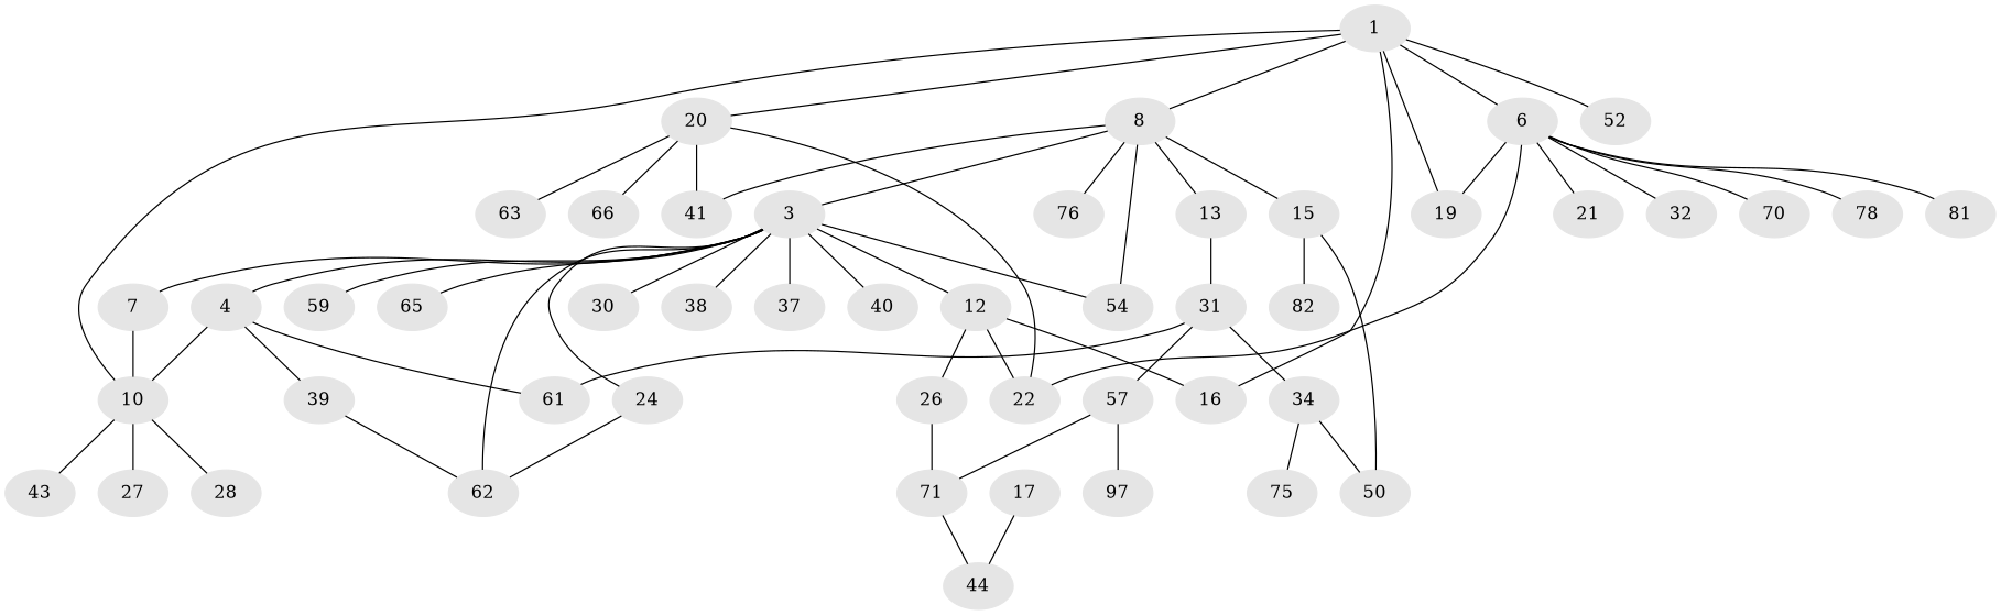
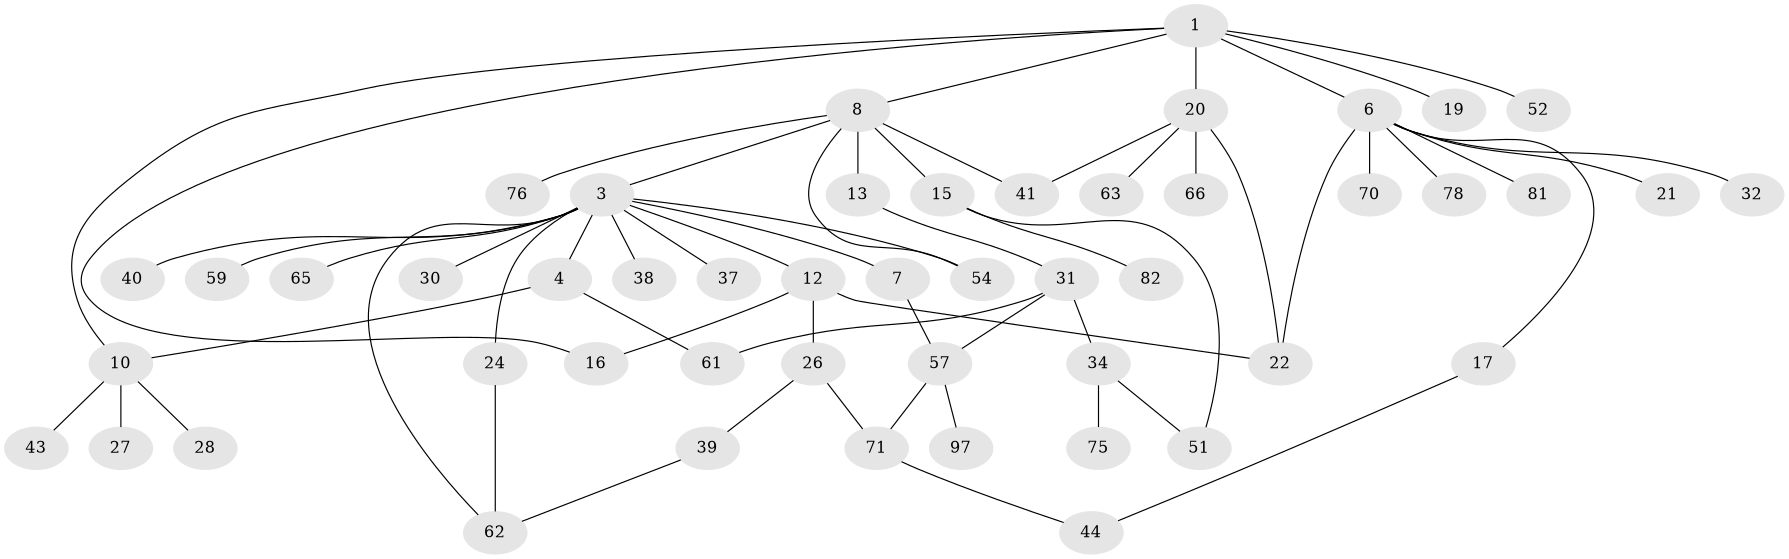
  graph {
    node [color=gray90 style=filled]
    n1 [label=8]
    1
    6 [super="+18+14+9+64"]
    10 [super="+68+11"]
    16
    19
    20 [super="+47+84+23"]
    52 [super="+83"]
    3 [super="+5"]
    13 [super="+86"]
    15 [super="+79"]
    41
    54 [super="+55"]
    76 [super="+101"]
    17 [super="+25+38"]
    21
    22 [super="+35+36"]
    32
    70 [super="+92"]
    78
    81
    27
    28
    43
    63
    66 [super="+88"]
    4
    7 [super="+93"]
    12
    24
    30
    n32 [label=38]
    37
    40 [super="+46"]
    59
    62 [super="+98"]
    65
    31
    82
-   50
+   50 [label=51]
    39
    61 [super="+74+67"]
    57 [super="+58"]
    26 [super="+29+48"]
    44 [super="+69"]
    71 [super="+91"]
    97
    34 [super="+49"]
    75
    n1 -- 3
    n1 -- 13
    n1 -- 15
    n1 -- 41
    n1 -- 54
    n1 -- 76
    1 -- n1
    1 -- 6 [weight=2]
    1 -- 10
    1 -- 16
    1 -- 19
    1 -- 20 [weight=2]
    1 -- 52
-   6 -- 19
+   6 -- 17
    6 -- 21
    6 -- 22
    6 -- 32
    6 -- 70
    6 -- 78
    6 -- 81
    10 -- 27
    10 -- 28
    10 -- 43
    20 -- 41
    20 -- 22
    20 -- 63
    20 -- 66 [weight=2]
    3 -- 54
    3 -- 4
    3 -- 7
    3 -- 12
    3 -- 24
    3 -- 30
    3 -- n32
    3 -- 37
    3 -- 40
    3 -- 59
    3 -- 62
    3 -- 65
    13 -- 31
    15 -- 82
    15 -- 50
    17 -- 44
    4 -- 10
-   4 -- 39
+   26 -- 39
    4 -- 61
-   7 -- 10
+   7 -- 57
    12 -- 16
    12 -- 22
    12 -- 26
    24 -- 62
    31 -- 61
    31 -- 57
    31 -- 34
    39 -- 62
    57 -- 71
    57 -- 97
    26 -- 71
    71 -- 44
    34 -- 50
    34 -- 75
  }
